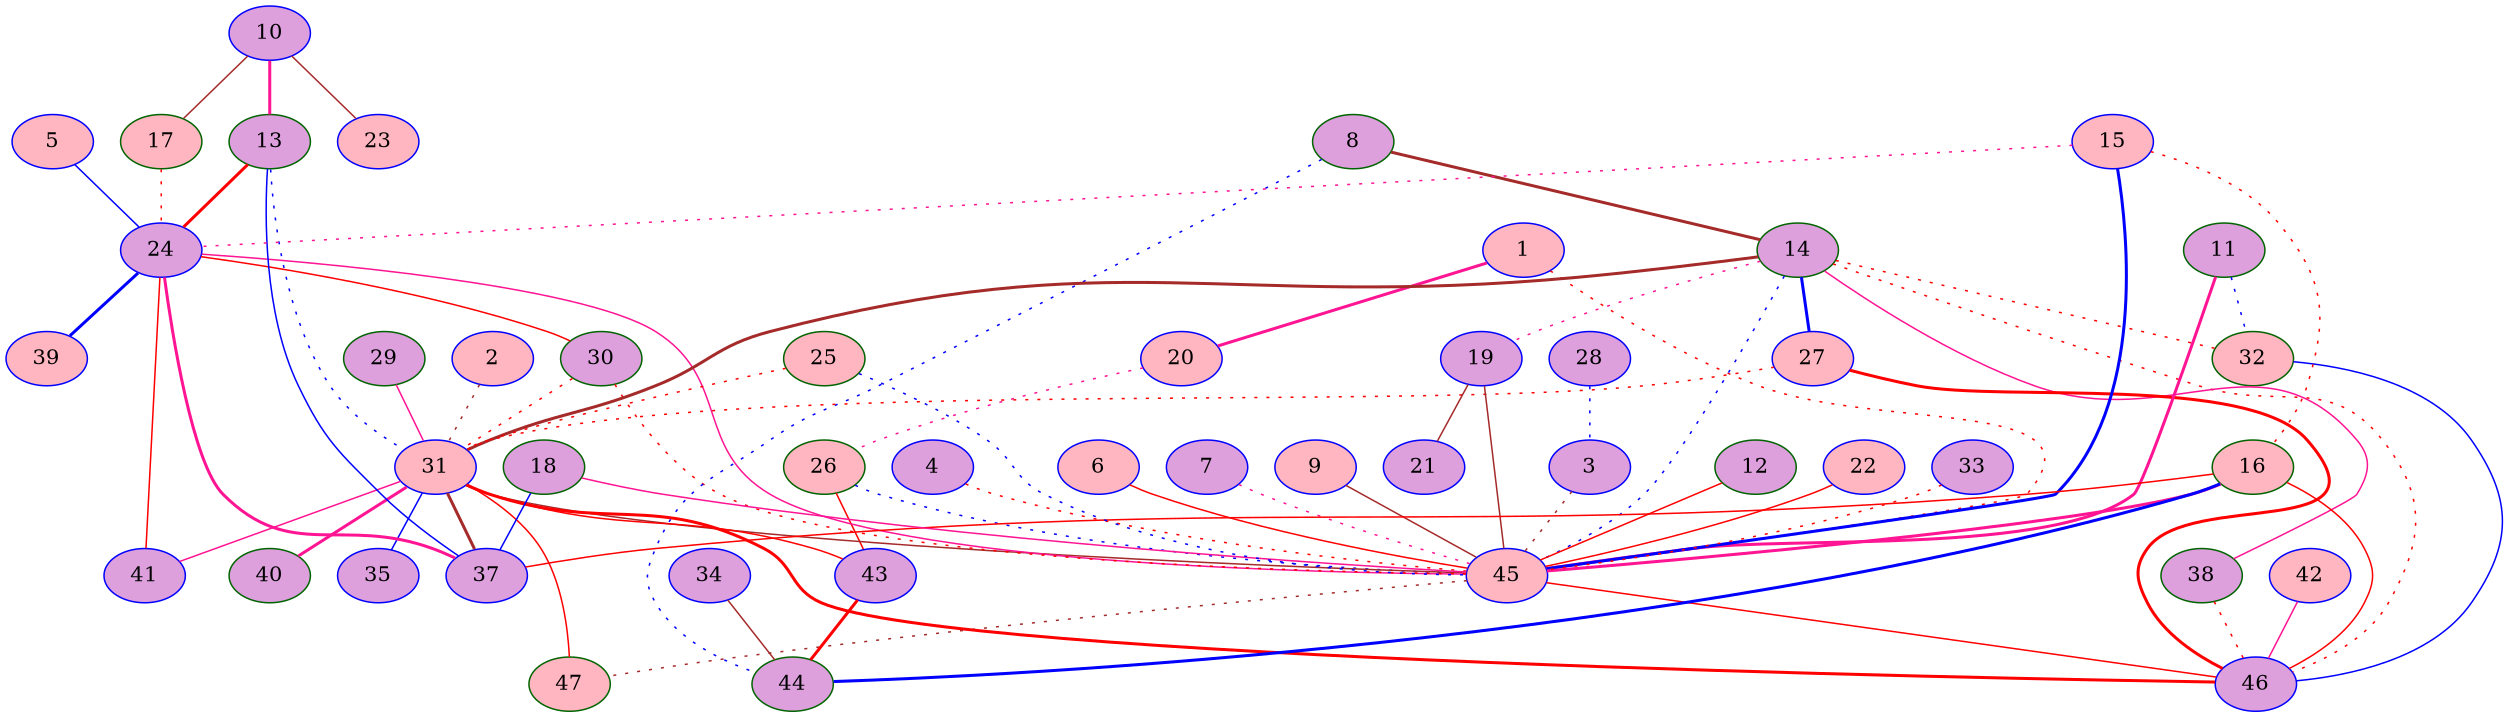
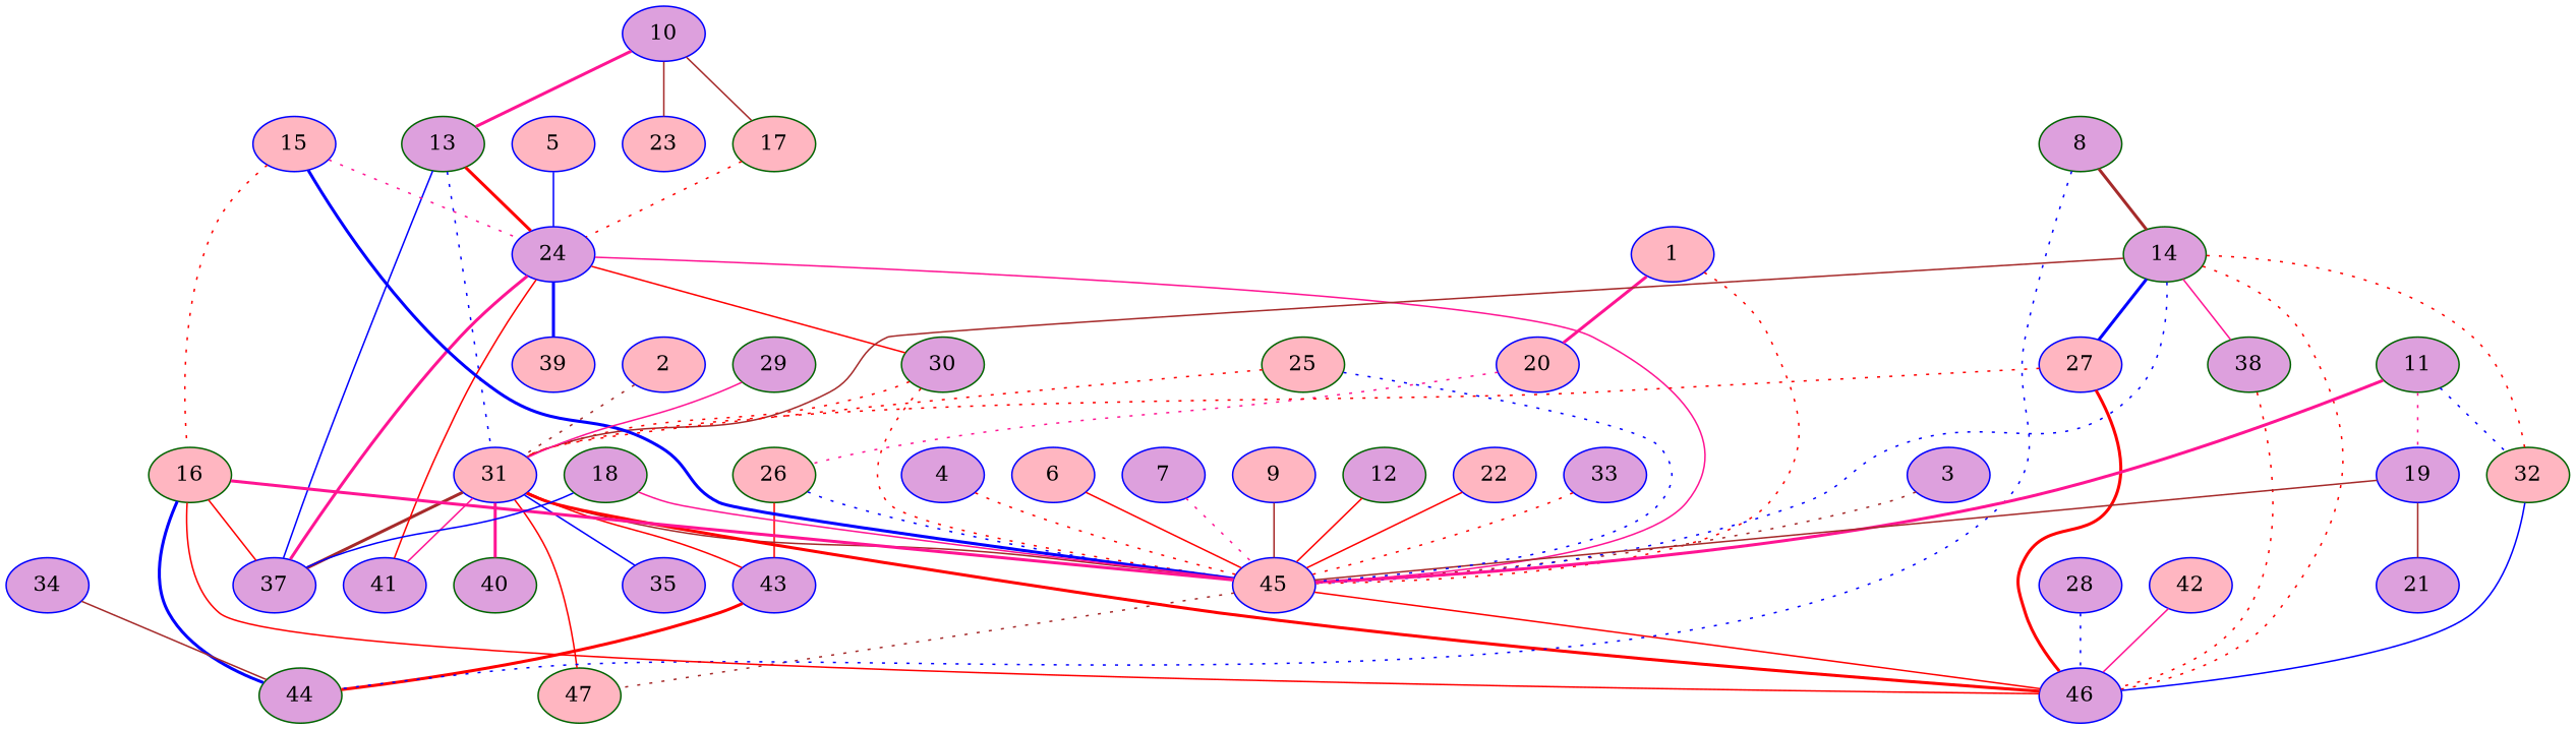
  graph {
    node [color=blue fillcolor=plum style=filled]
    edge [color=red style=solid weight=1.0]
    1 [fillcolor=lightpink]
    20 [fillcolor=lightpink]
    45 [fillcolor=lightpink]
    26 [color=darkgreen fillcolor=lightpink]
    39 [fillcolor=lightpink]
    46
    47 [color=darkgreen fillcolor=lightpink]
    2 [fillcolor=lightpink]
    31 [fillcolor=lightpink]
    37
    41
    43
    35
    40 [color=darkgreen]
    3
    4
    5 [fillcolor=lightpink]
    24
    30 [color=darkgreen]
    6 [fillcolor=lightpink]
    7
    8 [color=darkgreen]
    14 [color=darkgreen]
    44 [color=darkgreen]
    32 [color=darkgreen fillcolor=lightpink]
    27 [fillcolor=lightpink]
    38 [color=darkgreen]
    9 [fillcolor=lightpink]
    13 [color=darkgreen]
    10
    17 [color=darkgreen fillcolor=lightpink]
    23 [fillcolor=lightpink]
    11 [color=darkgreen]
    19
    21
    12 [color=darkgreen]
    15 [fillcolor=lightpink]
    16 [color=darkgreen fillcolor=lightpink]
    18 [color=darkgreen]
    22 [fillcolor=lightpink]
    25 [color=darkgreen fillcolor=lightpink]
    28
    29 [color=darkgreen]
    33
    34
    42 [fillcolor=lightpink]
    1 -- 20 [color=deeppink style=bold]
    1 -- 45 [style=dotted]
    20 -- 26 [color=deeppink style=dotted]
    45 -- 46
    45 -- 47 [color=brown style=dotted]
    26 -- 45 [color=blue style=dotted]
    26 -- 43
    2 -- 31 [color=brown style=dotted]
    31 -- 45 [color=brown]
    31 -- 46 [style=bold]
    31 -- 47 [weight=2.0]
    31 -- 37 [color=brown style=bold]
    31 -- 41 [color=deeppink]
    31 -- 43
    31 -- 35 [color=blue]
    31 -- 40 [color=deeppink style=bold]
    43 -- 44 [style=bold]
    3 -- 45 [color=brown style=dotted]
    4 -- 45 [style=dotted]
    5 -- 24 [color=blue]
    24 -- 45 [color=deeppink]
    24 -- 39 [color=blue style=bold]
    24 -- 37 [color=deeppink style=bold]
    24 -- 41
    24 -- 30
    30 -- 45 [style=dotted]
    30 -- 31 [style=dotted]
    6 -- 45
    7 -- 45 [color=deeppink style=dotted]
    8 -- 14 [color=brown style=bold]
    8 -- 44 [color=blue style=dotted]
    14 -- 45 [color=blue style=dotted]
    14 -- 46 [style=dotted]
-   14 -- 31 [color=brown style=bold weight=2.0]
+   14 -- 31 [color=brown weight=2.0]
    14 -- 32 [style=dotted weight=2.0]
    14 -- 27 [color=blue style=bold]
    14 -- 38 [color=deeppink]
    32 -- 46 [color=blue]
    27 -- 46 [style=bold]
    27 -- 31 [style=dotted]
    38 -- 46 [style=dotted]
    9 -- 45 [color=brown]
    13 -- 31 [color=blue style=dotted]
    13 -- 37 [color=blue]
    13 -- 24 [style=bold]
    10 -- 13 [color=deeppink style=bold]
    10 -- 17 [color=brown]
    10 -- 23 [color=brown]
    17 -- 24 [style=dotted]
    11 -- 45 [color=deeppink style=bold]
    11 -- 32 [color=blue style=dotted]
-   14 -- 19 [color=deeppink style=dotted]
+   11 -- 19 [color=deeppink style=dotted]
    19 -- 45 [color=brown]
    19 -- 21 [color=brown]
    12 -- 45
    15 -- 45 [color=blue style=bold]
    15 -- 24 [color=deeppink style=dotted]
    15 -- 16 [style=dotted]
    16 -- 45 [color=deeppink style=bold weight=2.0]
    16 -- 46
    16 -- 37 [weight=3.0]
    16 -- 44 [color=blue style=bold]
    18 -- 45 [color=deeppink]
    18 -- 37 [color=blue]
    22 -- 45
    25 -- 45 [color=blue style=dotted]
    25 -- 31 [style=dotted]
-   28 -- 3 [color=blue style=dotted]
+   28 -- 46 [color=blue style=dotted]
    29 -- 31 [color=deeppink]
    33 -- 45 [style=dotted]
    34 -- 44 [color=brown]
    42 -- 46 [color=deeppink]
  }
